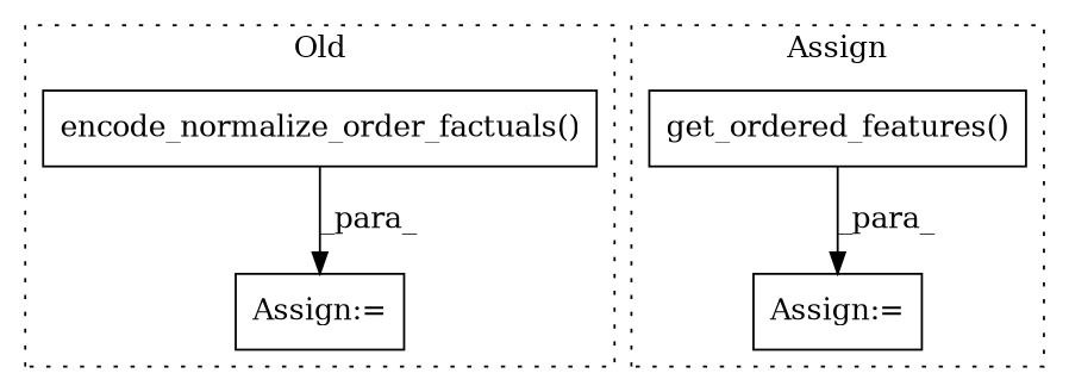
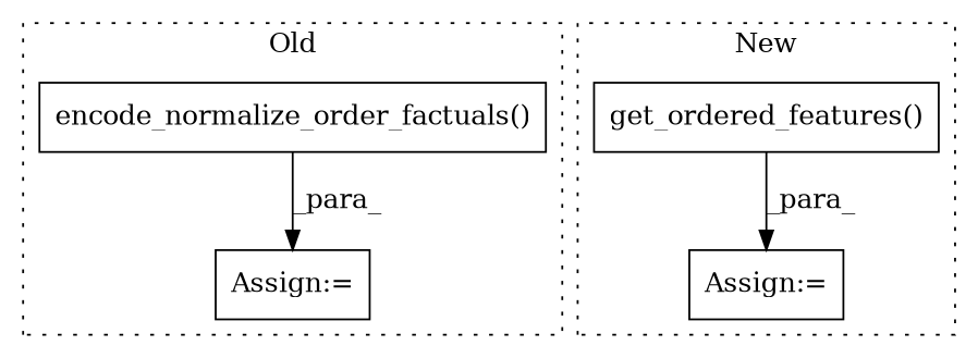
  digraph {
    node [a=75 l=3 shape=box]
    n1 [l="37,1" label="encode_normalize_order_factuals()" s="21294,21339"]
    n2 [a=68 label="Assign:=" s=21291]
    n3 [l="35,1" label="get_ordered_features()" s="21260,21303"]
    n4 [a=68 label="Assign:=" s=21257]
    subgraph cluster_1 {
      label=Old
      style=dotted
      n1
      n2
    }
    subgraph cluster_2 {
-     label=Assign
+     label=New
      style=dotted
      n3
      n4
    }
    n1 -> n2 [label=_para_]
    n3 -> n4 [label=_para_]
  }
